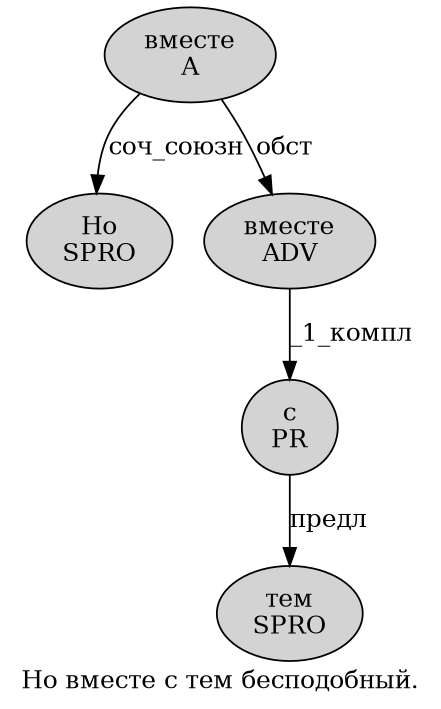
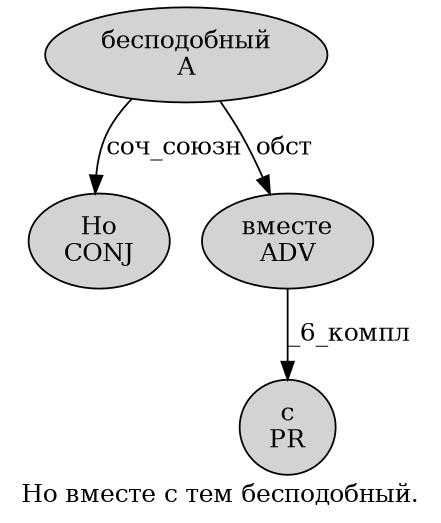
  digraph {
    label="Но вместе с тем бесподобный."
    node [fillcolor=lightgray penwidth=1 shape=ellipse style=filled]
-   n1 [label="Но\nSPRO"]
-   n2 [label="вместе\nA"]
+   n1 [label="Но\nCONJ"]
+   n2 [label="бесподобный\nA"]
    n3 [label="вместе\nADV"]
    n4 [label="с\nPR"]
-   n5 [label="тем\nSPRO"]
    n2 -> n1 [label="соч_союзн"]
    n2 -> n3 [label="обст"]
-   n3 -> n4 [label="_1_компл"]
-   n4 -> n5 [label="предл"]
+   n3 -> n4 [label="_6_компл"]
  }
